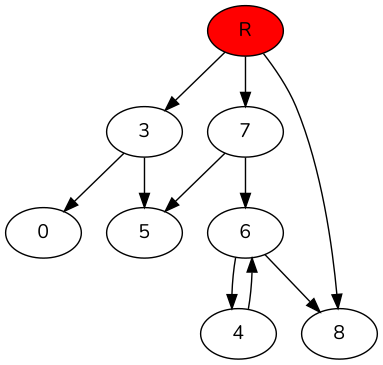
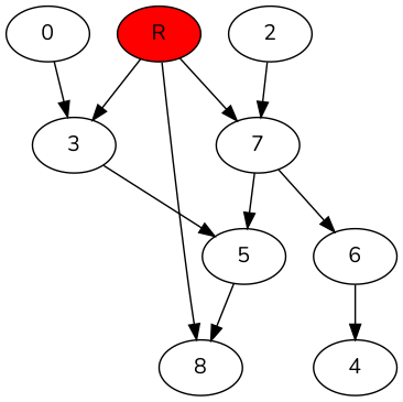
  digraph {
    fontname=Nunito
    node [fontname=Nunito]
    edge [fontname=Nunito]
    n1 [label=0]
    3
    5
+   2
    7
    6
    4
    8
    R [fillcolor="#ff0000" style=filled]
-   3 -> n1
+   n1 -> 3
    3 -> 5
-   6 -> 8
+   5 -> 8
+   2 -> 7
    7 -> 5
    7 -> 6
    6 -> 4
-   4 -> 6
    R -> 3
    R -> 7
    R -> 8
  }
